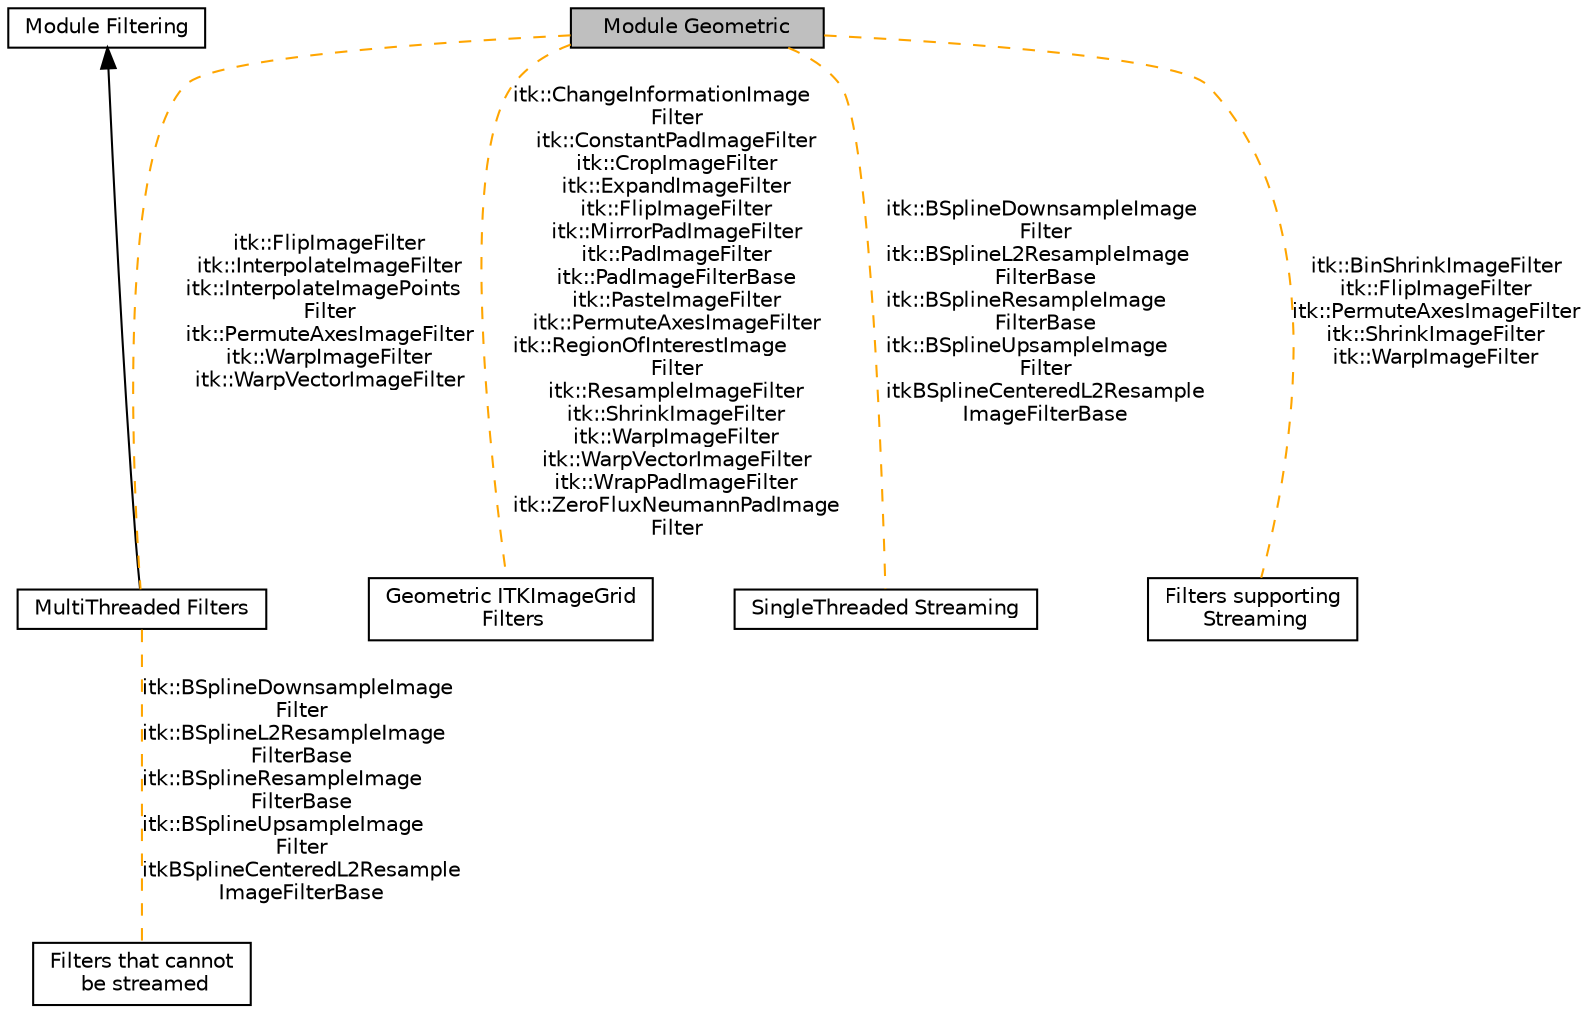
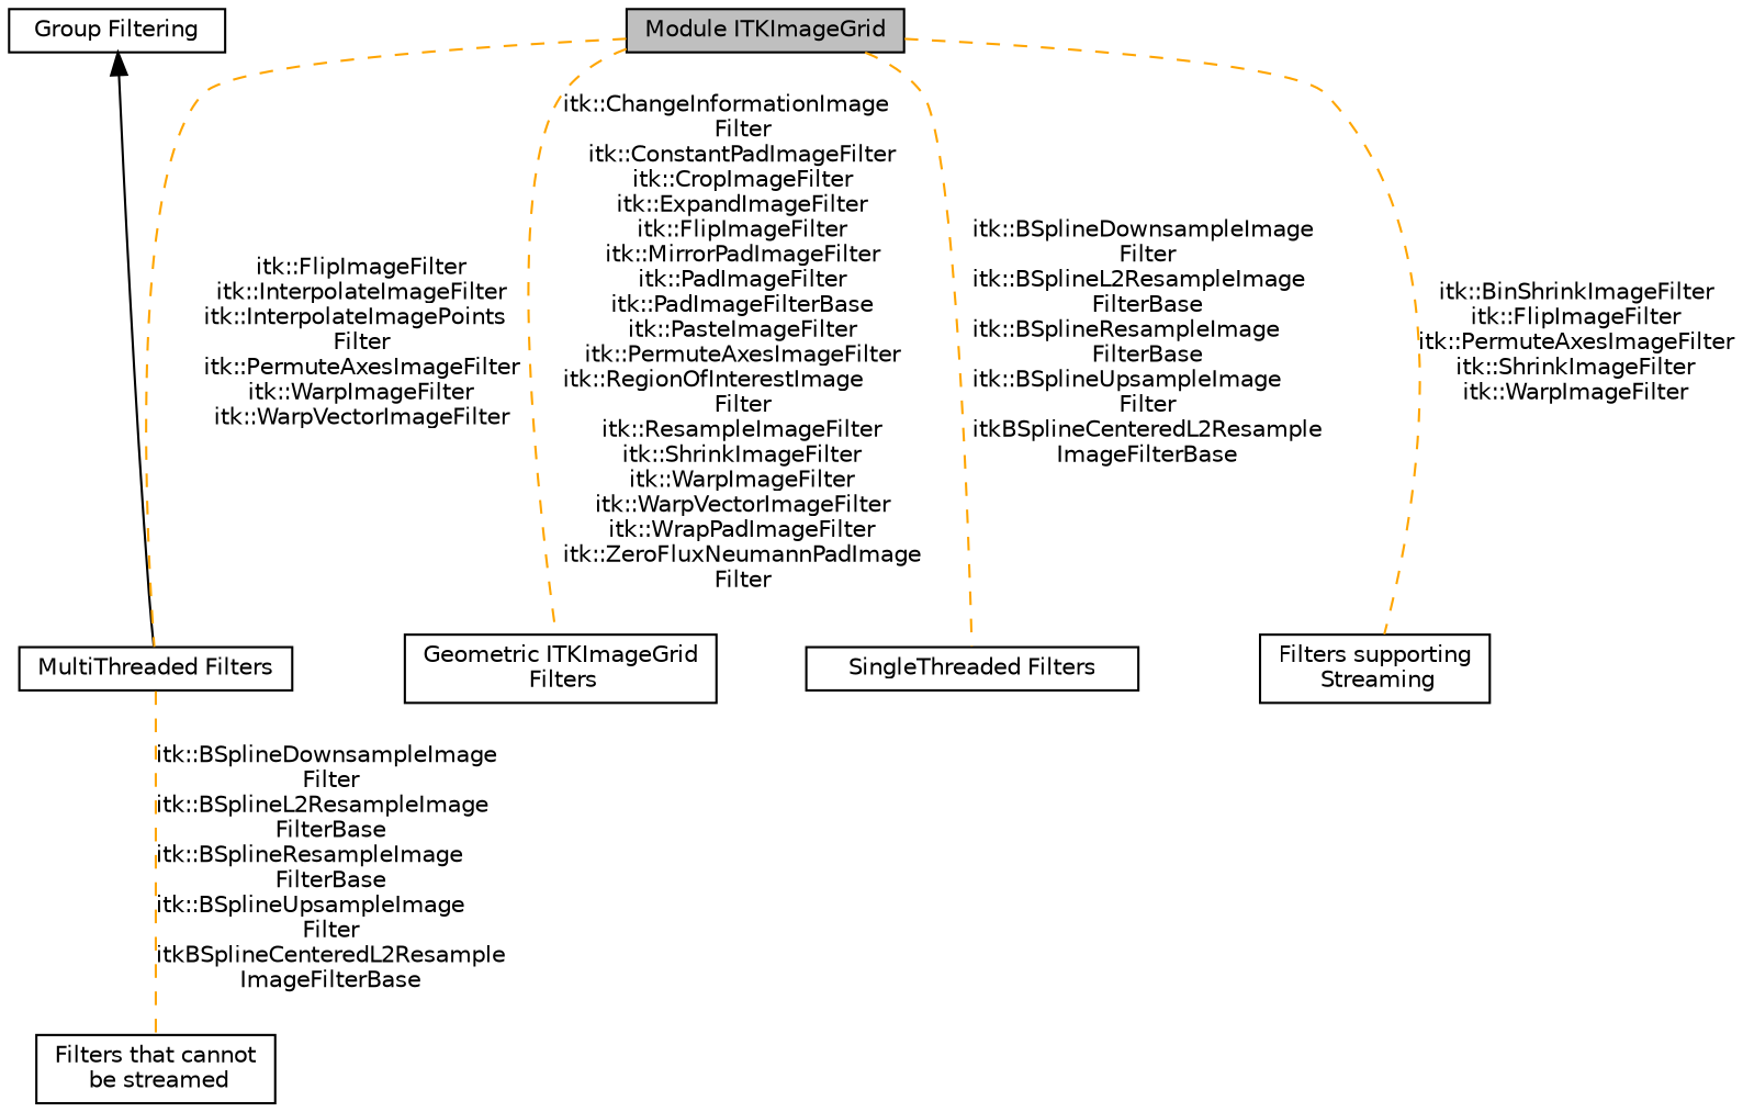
  digraph {
    rankdir=TB
    node [color=black fillcolor=white fontname=Helvetica fontsize=10 shape=box style=filled]
    edge [dir=none fontname=Helvetica fontsize=10 labelfontname=Helvetica labelfontsize=10 shape=plaintext style=dashed color=orange]
    n1 [height=0.2 label="Filters that cannot\l be streamed" width=0.4]
    n2 [height=0.2 label="Geometric ITKImageGrid\l Filters" width=0.4]
-   n3 [height=0.2 label="Module Filtering" width=0.4]
+   n3 [height=0.2 label="Group Filtering" width=0.4]
    n4 [height=0.2 label="MultiThreaded Filters" width=0.4]
-   n5 [fillcolor=grey75 fontcolor=black height=0.2 label="Module Geometric" width=0.4]
-   n6 [height=0.2 label="SingleThreaded Streaming" width=0.4]
+   n5 [fillcolor=grey75 fontcolor=black height=0.2 label="Module ITKImageGrid" width=0.4]
+   n6 [height=0.2 label="SingleThreaded Filters" width=0.4]
    n7 [height=0.2 label="Filters supporting\l Streaming" width=0.4]
    n3 -> n4 [dir=back style=solid color=""]
    n4 -> n1 [label="itk::BSplineDownsampleImage\lFilter\nitk::BSplineL2ResampleImage\lFilterBase\nitk::BSplineResampleImage\lFilterBase\nitk::BSplineUpsampleImage\lFilter\nitkBSplineCenteredL2Resample\lImageFilterBase"]
    n5 -> n2 [label="itk::ChangeInformationImage\lFilter\nitk::ConstantPadImageFilter\nitk::CropImageFilter\nitk::ExpandImageFilter\nitk::FlipImageFilter\nitk::MirrorPadImageFilter\nitk::PadImageFilter\nitk::PadImageFilterBase\nitk::PasteImageFilter\nitk::PermuteAxesImageFilter\nitk::RegionOfInterestImage\lFilter\nitk::ResampleImageFilter\nitk::ShrinkImageFilter\nitk::WarpImageFilter\nitk::WarpVectorImageFilter\nitk::WrapPadImageFilter\nitk::ZeroFluxNeumannPadImage\lFilter"]
    n5 -> n4 [label="itk::FlipImageFilter\nitk::InterpolateImageFilter\nitk::InterpolateImagePoints\lFilter\nitk::PermuteAxesImageFilter\nitk::WarpImageFilter\nitk::WarpVectorImageFilter"]
    n5 -> n6 [label="itk::BSplineDownsampleImage\lFilter\nitk::BSplineL2ResampleImage\lFilterBase\nitk::BSplineResampleImage\lFilterBase\nitk::BSplineUpsampleImage\lFilter\nitkBSplineCenteredL2Resample\lImageFilterBase"]
    n5 -> n7 [label="itk::BinShrinkImageFilter\nitk::FlipImageFilter\nitk::PermuteAxesImageFilter\nitk::ShrinkImageFilter\nitk::WarpImageFilter"]
  }
